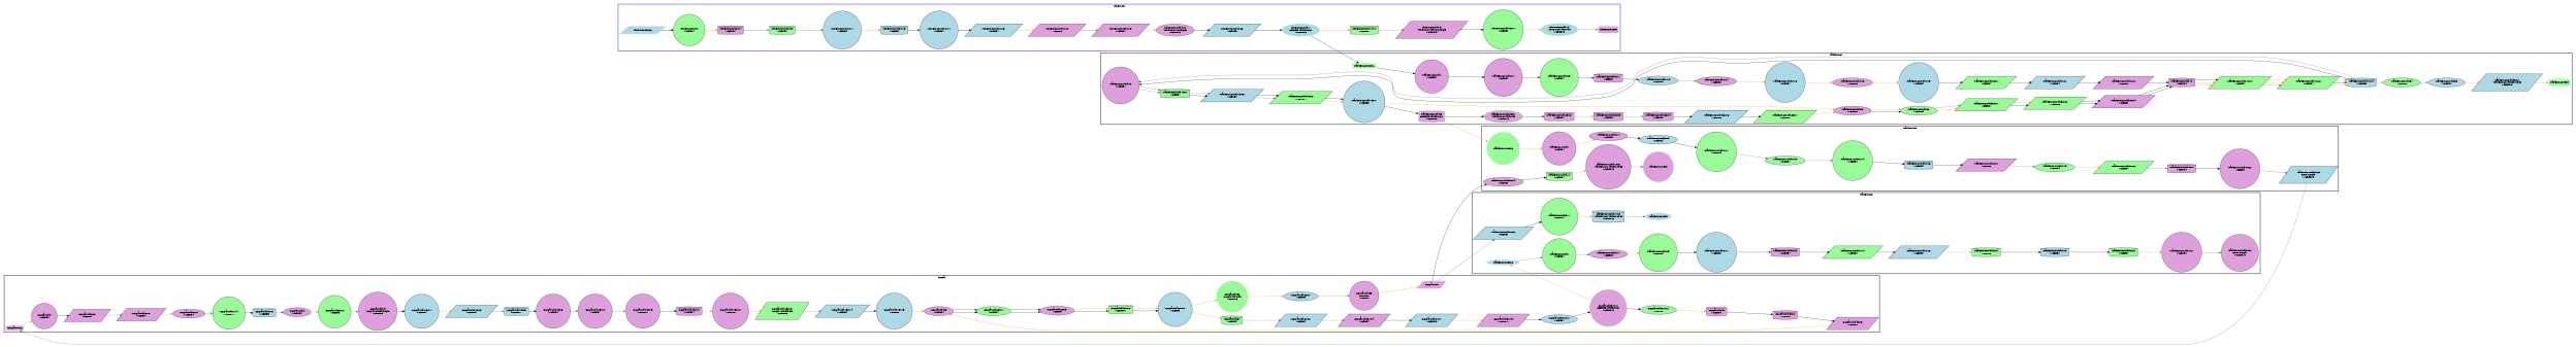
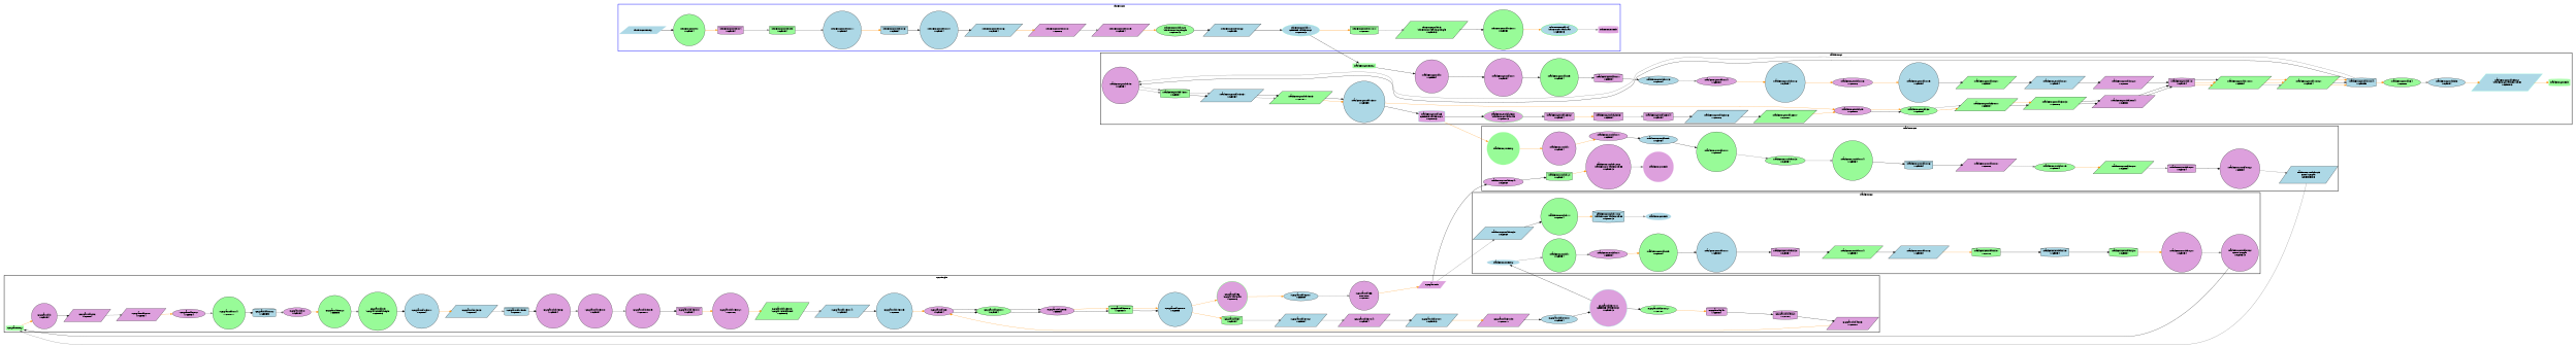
  digraph {
    fontsize=10
    rankdir=LR
    node [fillcolor=plum fontsize=10 shape=circle style=filled]
    edge [arrowhead=diamond color=black]
    n1 [color=green fillcolor=lightblue label="_thrFunc0___bb14\n(_thrFunc0_)taskwait\nWCET=13" shape=ellipse width=0.01]
    n2 [fillcolor=lightblue label="\"_thrFunc0___bb__13\"\nWCET=4" shape=cylinder width=0.01]
    n3 [label="\"_thrFunc0___bb__7\"\nWCET=4" shape=cylinder width=0.01]
    n4 [fillcolor=lightblue label="\"_thrFunc0___bb__16\"\nWCET=4" shape=parallelogram width=0.01]
    n5 [fillcolor=lightblue label="\"_thrFunc0___bb__14\"\nWCET=4" width=0.01]
-   n6 [label="_thrFunc0___bb__20\n(_thrFunc0_)mysingle\nWCET=13" shape=ellipse width=0.01]
+   n6 [fillcolor=palegreen label="_thrFunc0___bb__20\n(_thrFunc0_)mysingle\nWCET=13" shape=ellipse width=0.01]
    n7 [fillcolor=lightblue label="\"_thrFunc0___bb__22\"\nWCET=5" shape=parallelogram width=0.01]
    n8 [fillcolor=palegreen label="\"_thrFunc0___bb__9\"\nWCET=4" shape=cylinder width=0.01]
    n9 [fillcolor=palegreen label="\"_thrFunc0___bb13__1\"\nWCET=0" width=0.01]
-   n10 [label="_thrFunc0___bb13\n(_thrFunc0_)leaving_single\nWCET=13" shape=parallelogram width=0.01]
+   n10 [fillcolor=palegreen label="_thrFunc0___bb13\n(_thrFunc0_)leaving_single\nWCET=13" shape=parallelogram width=0.01]
    n11 [label="\"_thrFunc0___bb__19\"\nWCET=4" shape=parallelogram width=0.01]
    n12 [fillcolor=palegreen label="\"_thrFunc0___bb11__1\"\nWCET=0" shape=cylinder width=0.01]
    n13 [color=white label=_thrFunc0__exit shape=cylinder width=0.01]
    n14 [label="\"_thrFunc0___bb__18\"\nWCET=6" shape=parallelogram width=0.01]
    n15 [fillcolor=palegreen label="\"_thrFunc0___bb\"\nWCET=4" width=0.01]
-   n16 [color=green fillcolor=lightblue label="_thrFunc0___bb11\nCREATE _taskFunc2_\nWCET=13" shape=ellipse width=0.01]
+   n16 [color=aquamarine fillcolor=lightblue label="_thrFunc0___bb11\nCREATE _taskFunc2_\nWCET=13" shape=ellipse width=0.01]
    n17 [color=white fillcolor=lightblue height=0.01 label=_thrFunc0__entry shape=parallelogram width=0.01]
    n18 [fillcolor=lightblue label="\"_thrFunc0___bb__11\"\nWCET=4" width=0.01]
    n19 [label="\"_taskFunc2___bb15\"\nWCET=4" width=0.01]
    n20 [fillcolor=lightblue label="\"_taskFunc2___bb15__7\"\nWCET=5" width=0.01]
    n21 [label="\"_taskFunc2___bb\"\nWCET=4" width=0.01]
    n22 [label="\"_taskFunc2___bb10\"\nWCET=4" shape=cylinder width=0.01]
    n23 [label="\"_taskFunc2___bb23__3\"\nWCET=4" shape=cylinder width=0.01]
    n24 [fillcolor=palegreen label="\"_taskFunc2___bb30__1\"\nWCET=4" shape=parallelogram width=0.01]
    n25 [fillcolor=lightblue label="\"_taskFunc2___bb35\"\nWCET=4" shape=ellipse width=0.01]
    n26 [fillcolor=palegreen label="\"_taskFunc2___bb15__5\"\nWCET=11" shape=parallelogram width=0.01]
    n27 [label="\"_taskFunc2___bb23__4\"\nWCET=4" shape=cylinder width=0.01]
    n28 [color=white fillcolor=palegreen label=_taskFunc2__exit shape=cylinder width=0.01]
    n29 [label="\"_taskFunc2___bb__7\"\nWCET=4" width=0.01]
    n30 [fillcolor=palegreen label="\"_taskFunc2___bb10__1\"\nWCET=4" shape=parallelogram width=0.01]
    n31 [fillcolor=lightblue label="\"_taskFunc2___bb__21\"\nWCET=4" shape=parallelogram width=0.01]
    n32 [fillcolor=lightblue label="\"_taskFunc2___bb10__4\"\nWCET=5" shape=cylinder width=0.01]
    n33 [label="\"_taskFunc2___bb29\"\nWCET=0" shape=ellipse width=0.01]
    n34 [label="\"_taskFunc2___bb23__2\"\nWCET=4" shape=cylinder width=0.01]
    n35 [fillcolor=palegreen label="\"_taskFunc2___bb15__1\"\nWCET=4" shape=cylinder width=0.01]
    n36 [label="\"_taskFunc2___bb__11\"\nWCET=4" shape=cylinder width=0.01]
    n37 [fillcolor=palegreen label="\"_taskFunc2___bb__9\"\nWCET=4" width=0.01]
    n38 [color=aquamarine label="_taskFunc2___bb23\nCREATE _taskFunc1_\nWCET=13" shape=cylinder width=0.01]
    n39 [fillcolor=lightblue label="\"_taskFunc2___bb__16\"\nWCET=4" width=0.01]
    n40 [fillcolor=palegreen label="\"_taskFunc2___bb__20\"\nWCET=4" shape=parallelogram width=0.01]
    n41 [label="\"_taskFunc2___bb__22\"\nWCET=0" shape=parallelogram width=0.01]
    n42 [fillcolor=palegreen label="\"_taskFunc2___bb23__7\"\nWCET=0" shape=parallelogram width=0.01]
    n43 [fillcolor=lightblue label="\"_taskFunc2___bb23__6\"\nWCET=6" shape=parallelogram width=0.01]
    n44 [fillcolor=palegreen label="\"_taskFunc2___bb30\"\nWCET=4" shape=ellipse width=0.01]
-   n45 [fillcolor=lightblue label="_taskFunc2___bb35__2\n(_taskFunc2_)taskenv_free\nWCET=13" shape=parallelogram width=0.01]
+   n45 [fillcolor=lightblue label="_taskFunc2___bb35__2\n(_taskFunc2_)taskenv_free\nWCET=13" shape=parallelogram width=0.01 color=aquamarine]
    n46 [fillcolor=palegreen label="\"_taskFunc2___bb34\"\nWCET=0" shape=ellipse width=0.01]
    n47 [fillcolor=lightblue label="\"_taskFunc2___bb__13\"\nWCET=4" shape=ellipse width=0.01]
    n48 [color=white fillcolor=palegreen height=0.01 label=_taskFunc2__entry shape=cylinder width=0.01]
    n49 [fillcolor=lightblue label="\"_taskFunc2___bb15__3\"\nWCET=4" shape=parallelogram width=0.01]
    n50 [fillcolor=palegreen label="\"_taskFunc2___bb10__2\"\nWCET=4" shape=parallelogram width=0.01]
    n51 [label="\"_taskFunc2___bb30__4\"\nWCET=0" shape=parallelogram width=0.01]
    n52 [label="\"_taskFunc2___bb__14\"\nWCET=4" shape=ellipse width=0.01]
    n53 [label="\"_taskFunc2___bb__18\"\nWCET=6" shape=ellipse width=0.01]
    n54 [fillcolor=palegreen label="\"_taskFunc2___bb30__3\"\nWCET=6" shape=parallelogram width=0.01]
    n55 [color=green label="_taskFunc2___bb23__1\n(_taskFunc2_)taskwait\nWCET=13" shape=ellipse width=0.01]
    n56 [fillcolor=lightblue label="\"_taskFunc2___bb__19\"\nWCET=4" width=0.01]
-   n57 [fillcolor=lightblue label="_taskFunc1___bb__23\nCALL CC_par\nWCET=13" shape=parallelogram width=0.01]
+   n57 [fillcolor=lightblue label="_taskFunc1___bb__23\nCALL CC_par\nCREATE=13" shape=parallelogram width=0.01]
    n58 [fillcolor=lightblue label="\"_taskFunc1___bb__9\"\nWCET=4" shape=ellipse width=0.01]
    n59 [color=white label=_taskFunc1__exit width=0.01]
    n60 [fillcolor=lightblue label="\"_taskFunc1___bb__16\"\nWCET=4" shape=cylinder width=0.01]
    n61 [fillcolor=palegreen label="\"_taskFunc1___bb__14\"\nWCET=4" width=0.01]
    n62 [label="\"_taskFunc1___bb__18\"\nWCET=6" shape=parallelogram width=0.01]
    n63 [fillcolor=palegreen label="\"_taskFunc1___bb__19\"\nWCET=4" shape=ellipse width=0.01]
    n64 [fillcolor=palegreen label="\"_taskFunc1___bb__20\"\nWCET=4" shape=parallelogram width=0.01]
    n65 [label="\"_taskFunc1___bb__24\"\nWCET=0" shape=ellipse width=0.01]
    n66 [fillcolor=palegreen label="\"_taskFunc1___bb__13\"\nWCET=4" shape=ellipse width=0.01]
    n67 [label="\"_taskFunc1___bb__21\"\nWCET=4" shape=cylinder width=0.01]
    n68 [fillcolor=palegreen label="\"_taskFunc1___bb12\"\nWCET=4" shape=cylinder width=0.01]
    n69 [label="_taskFunc1___bb12__2\n(_taskFunc1_)taskenv_free\nWCET=13" width=0.01]
    n70 [fillcolor=palegreen label="\"_taskFunc1___bb__11\"\nWCET=4" width=0.01]
    n71 [color=white fillcolor=palegreen height=0.01 label=_taskFunc1__entry width=0.01]
    n72 [label="\"_taskFunc1___bb__7\"\nWCET=4" shape=ellipse width=0.01]
    n73 [label="\"_taskFunc1___bb__22\"\nWCET=4" width=0.01]
    n74 [label="\"_taskFunc1___bb\"\nWCET=4" width=0.01]
    n75 [fillcolor=lightblue label="\"CC_par__bb15__1\"\nWCET=4" width=0.01]
    n76 [fillcolor=palegreen label="\"CC_par__bb28__6\"\nWCET=11" shape=cylinder width=0.01]
    n77 [fillcolor=lightblue label="\"CC_par__bb37__10\"\nWCET=4" shape=ellipse width=0.01]
    n78 [fillcolor=lightblue label="\"CC_par__bb15__15\"\nWCET=0" width=0.01]
    n79 [fillcolor=lightblue label="\"CC_par__bb15__5\"\nWCET=11" shape=cylinder width=0.01]
    n80 [label="\"CC_par__bb49__3\"\nWCET=0" shape=parallelogram width=0.01]
    n81 [color=aquamarine label="CC_par__bb37__11\nCREATE _taskFunc0_\nWCET=13" width=0.01]
    n82 [label="\"CC_par__bb15__8\"\nWCET=4" width=0.01]
-   n83 [label="CC_par__bb15\n(CC_par)critical_begin\nWCET=13" width=0.01]
+   n83 [fillcolor=palegreen label="CC_par__bb15\n(CC_par)critical_begin\nWCET=13" width=0.01]
    n84 [fillcolor=palegreen label="\"CC_par__bb37__12\"\nWCET=0" shape=ellipse width=0.01]
-   n85 [color=green fillcolor=palegreen label="CC_par__bb52\n(CC_par)taskwait\nWCET=13" width=0.01]
+   n85 [color=green label="CC_par__bb52\n(CC_par)taskwait\nWCET=13" width=0.01]
    n86 [fillcolor=palegreen label="\"CC_par__bb28__1\"\nWCET=4" shape=ellipse width=0.01]
    n87 [label="\"CC_par__bb53\"\nRETURN\nWCET=0" width=0.01]
    n88 [label="\"CC_par__bb15__10\"\nWCET=4" shape=cylinder width=0.01]
    n89 [label="\"CC_par__bb37__9\"\nWCET=11" shape=parallelogram width=0.01]
-   n90 [color=white height=0.01 label=CC_par_entry shape=cylinder width=0.01]
+   n90 [color=white fillcolor=palegreen height=0.01 label=CC_par_entry shape=cylinder width=0.01]
    n91 [color=white label=CC_par_exit shape=parallelogram width=0.01]
    n92 [label="\"CC_par__bb__6\"\nWCET=4" shape=parallelogram width=0.01]
    n93 [fillcolor=lightblue label="\"CC_par__bb28__8\"\nWCET=5" width=0.01]
    n94 [fillcolor=lightblue label="\"CC_par__bb37__2\"\nWCET=4" shape=parallelogram width=0.01]
    n95 [label="\"CC_par__bb__10\"\nWCET=4" shape=parallelogram width=0.01]
    n96 [label="\"CC_par__bb8\"\nWCET=4" shape=ellipse width=0.01]
    n97 [label="\"CC_par__bb15__12\"\nWCET=6" width=0.01]
    n98 [label="\"CC_par__bb37__4\"\nWCET=4" shape=parallelogram width=0.01]
    n99 [label="\"CC_par__bb15__6\"\nWCET=4" width=0.01]
    n100 [fillcolor=lightblue label="\"CC_par__bb15__14\"\nWCET=4" shape=parallelogram width=0.01]
    n101 [label="\"CC_par__bb15__9\"\nWCET=11" width=0.01]
    n102 [fillcolor=palegreen label="\"CC_par__bb__14\"\nWCET=11" width=0.01]
    n103 [fillcolor=lightblue label="\"CC_par__bb__16\"\nWCET=5" shape=cylinder width=0.01]
    n104 [fillcolor=lightblue label="\"CC_par__bb37__7\"\nWCET=13" shape=parallelogram width=0.01]
    n105 [fillcolor=palegreen label="\"CC_par__bb37\"\nWCET=4" shape=cylinder width=0.01]
    n106 [fillcolor=lightblue label="\"CC_par__bb52__1\"\nWCET=0" shape=ellipse width=0.01]
    n107 [label="\"CC_par__bb\"\nWCET=4" width=0.01]
    n108 [label="\"CC_par__bb28__3\"\nWCET=4" shape=ellipse width=0.01]
    n109 [label="\"CC_par__bb49\"\nWCET=4" shape=cylinder width=0.01]
    n110 [label="\"CC_par__bb28\"\nWCET=4" shape=ellipse width=0.01]
    n111 [label="\"CC_par__bb__12\"\nWCET=4" shape=ellipse width=0.01]
    n112 [label="\"CC_par__bb49__2\"\nWCET=6" shape=cylinder width=0.01]
    n113 [fillcolor=lightblue label="\"CC_par__bb15__3\"\nWCET=4" shape=parallelogram width=0.01]
    n114 [fillcolor=palegreen label="CC_par__bb15__13\n(CC_par)critical_end\nWCET=13" shape=parallelogram width=0.01]
    n115 [fillcolor=palegreen label="\"CC_par__bb8__2\"\nWCET=5" width=0.01]
    n116 [fillcolor=lightblue label="\"_taskFunc0___bb__19\"\nWCET=4" shape=cylinder width=0.01]
    n117 [fillcolor=palegreen label="\"_taskFunc0___bb__18\"\nWCET=6" shape=cylinder width=0.01]
    n118 [label="\"_taskFunc0___bb__7\"\nWCET=4" shape=ellipse width=0.01]
    n119 [fillcolor=palegreen label="\"_taskFunc0___bb__9\"\nWCET=4" width=0.01]
    n120 [label="\"_taskFunc0___bb__21\"\nWCET=4" width=0.01]
    n121 [fillcolor=palegreen label="\"_taskFunc0___bb\"\nWCET=4" width=0.01]
    n122 [color=white fillcolor=lightblue height=0.01 label=_taskFunc0__entry shape=ellipse width=0.01]
    n123 [label="_taskFunc0___bb__22\nCALL CC_par\nWCET=13" width=0.01]
    n124 [color=white fillcolor=lightblue label=_taskFunc0__exit shape=ellipse width=0.01]
    n125 [label="\"_taskFunc0___bb__13\"\nWCET=4" shape=cylinder width=0.01]
    n126 [fillcolor=palegreen label="\"_taskFunc0___bb__20\"\nWCET=4" shape=cylinder width=0.01]
    n127 [fillcolor=lightblue label="_taskFunc0___bb11__2\n(_taskFunc0_)taskenv_free\nWCET=13" shape=cylinder width=0.01]
    n128 [fillcolor=lightblue label="\"_taskFunc0___bb__23\"\nWCET=0" shape=parallelogram width=0.01]
    n129 [fillcolor=lightblue label="\"_taskFunc0___bb__11\"\nWCET=4" width=0.01]
    n130 [fillcolor=palegreen label="\"_taskFunc0___bb11\"\nWCET=4" width=0.01]
    n131 [fillcolor=palegreen label="\"_taskFunc0___bb__14\"\nWCET=4" shape=parallelogram width=0.01]
    n132 [fillcolor=lightblue label="\"_taskFunc0___bb__16\"\nWCET=4" shape=parallelogram width=0.01]
    subgraph cluster_1 {
      color=blue
      label=_thrFunc0_
      style=bold
      n1
      n2
      n3
      n4
      n5
      n6
      n7
      n8
      n9
      n10
      n11
      n12
      n13
      n14
      n15
      n16
      n17
      n18
    }
    subgraph cluster_2 {
      label=_taskFunc2_
      style=bold
      n19
      n20
      n21
      n22
      n23
      n24
      n25
      n26
      n27
      n28
      n29
      n30
      n31
      n32
      n33
      n34
      n35
      n36
      n37
      n38
      n39
      n40
      n41
      n42
      n43
      n44
      n45
      n46
      n47
      n48
      n49
      n50
      n51
      n52
      n53
      n54
      n55
      n56
    }
    subgraph cluster_3 {
      label=_taskFunc8_
      style=bold
      n57
      n58
      n59
      n60
      n61
      n62
      n63
      n64
      n65
      n66
      n67
      n68
      n69
      n70
      n71
      n72
      n73
      n74
    }
    subgraph cluster_4 {
-     label=CC_par
+     label=CC_single
      style=bold
      n75
      n76
      n77
      n78
      n79
      n80
      n81
      n82
      n83
      n84
      n85
      n86
      n87
      n88
      n89
      n90
      n91
      n92
      n93
      n94
      n95
      n96
      n97
      n98
      n99
      n100
      n101
      n102
      n103
      n104
      n105
      n106
      n107
      n108
      n109
      n110
      n111
      n112
      n113
      n114
      n115
    }
    subgraph cluster_5 {
      label=_taskFunc6_
      style=bold
      n116
      n117
      n118
      n119
      n120
      n121
      n122
      n123
      n124
      n125
      n126
      n127
      n128
      n129
      n130
      n131
      n132
    }
    n1 -> n13 [arrowhead=normal color=gray40]
    n2 -> n5 [arrowhead=normal]
    n3 -> n8 [arrowhead=normal color=gray40]
    n4 -> n14 [arrowhead=normal color=darkorange]
    n5 -> n4 [arrowhead=normal]
    n6 -> n7
    n7 -> n16 [arrowhead=normal]
    n8 -> n18 [color=gray40]
    n9 -> n1 [arrowhead=normal color=darkorange]
    n10 -> n9
    n11 -> n6 [arrowhead=normal color=darkorange]
    n12 -> n10 [color=gray40]
    n14 -> n11 [arrowhead=normal color=gray40]
    n15 -> n3 [arrowhead=normal color=darkorange]
    n16 -> n12 [color=darkorange]
    n16 -> n48 [arrowhead=normal]
    n17 -> n15
    n18 -> n2 [color=darkorange]
    n19 -> n35 [color=gray40]
    n19 -> n35 [color=gray40]
    n20 -> n33 [color=darkorange]
    n20 -> n38 [arrowhead=normal]
    n21 -> n29
    n22 -> n30 [color=darkorange]
    n22 -> n30 [color=darkorange]
    n22 -> n30 [arrowhead=normal]
    n23 -> n27 [arrowhead=normal color=gray40]
    n24 -> n54 [arrowhead=normal]
    n24 -> n54 [color=darkorange]
    n25 -> n45 [color=darkorange]
    n26 -> n20 [color=darkorange]
    n26 -> n20 [arrowhead=normal]
    n27 -> n43 [arrowhead=normal]
    n29 -> n37 [arrowhead=normal]
    n30 -> n50 [arrowhead=normal color=gray40]
    n30 -> n50 [arrowhead=normal color=darkorange]
    n30 -> n50 [color=darkorange]
    n31 -> n41
    n32 -> n19 [arrowhead=normal]
    n32 -> n19 [color=gray40]
    n32 -> n46 [color=darkorange]
    n33 -> n44 [arrowhead=normal]
    n33 -> n44 [arrowhead=normal color=darkorange]
    n34 -> n23 [color=darkorange]
    n35 -> n49
    n35 -> n49 [arrowhead=normal color=gray40]
    n36 -> n47 [arrowhead=normal]
    n37 -> n36 [arrowhead=normal]
    n38 -> n55
    n38 -> n71 [arrowhead=normal color=darkorange]
    n39 -> n53 [color=darkorange]
    n40 -> n31
    n41 -> n22
    n42 -> n33 [color=darkorange]
    n43 -> n42 [arrowhead=normal]
    n44 -> n24 [arrowhead=normal color=darkorange]
    n44 -> n24 [arrowhead=normal color=gray40]
    n45 -> n28 [color=darkorange]
    n46 -> n25 [arrowhead=normal color=gray40]
    n47 -> n52 [arrowhead=normal color=gray40]
    n48 -> n21 [arrowhead=normal]
    n49 -> n26 [arrowhead=normal color=gray40]
    n49 -> n26
    n50 -> n32 [arrowhead=normal color=darkorange]
    n50 -> n32 [arrowhead=normal]
    n50 -> n32 [color=darkorange]
    n51 -> n22 [arrowhead=normal]
    n51 -> n22
    n52 -> n39 [color=darkorange]
    n53 -> n56 [arrowhead=normal color=darkorange]
    n54 -> n51
    n54 -> n51
    n55 -> n34 [arrowhead=normal]
    n56 -> n40 [arrowhead=normal]
    n57 -> n90 [color=gray40]
    n58 -> n70 [arrowhead=normal]
    n60 -> n62
    n61 -> n60
    n62 -> n63 [arrowhead=normal color=gray40]
    n63 -> n64 [color=darkorange]
    n64 -> n67 [arrowhead=normal color=gray40]
    n65 -> n68
    n66 -> n61 [arrowhead=normal color=gray40]
    n67 -> n73
    n68 -> n69 [color=darkorange]
    n69 -> n59 [color=gray40]
    n70 -> n66 [color=gray40]
    n71 -> n74 [arrowhead=normal color=darkorange]
    n72 -> n58
    n73 -> n57 [color=gray40]
    n74 -> n72 [color=darkorange]
    n75 -> n113 [color=darkorange]
    n76 -> n93
    n76 -> n93 [arrowhead=normal color=darkorange]
    n77 -> n81
    n78 -> n110 [color=darkorange]
    n79 -> n99
    n80 -> n110 [color=darkorange]
    n81 -> n84
-   n81 -> n122 [arrowhead=normal color=darkorange]
+   n81 -> n122 [arrowhead=normal]
    n82 -> n101 [arrowhead=normal color=gray40]
    n83 -> n75
    n84 -> n109 [color=darkorange]
    n85 -> n106 [arrowhead=normal color=darkorange]
    n86 -> n108 [arrowhead=normal]
    n86 -> n108 [arrowhead=normal]
    n87 -> n91 [arrowhead=normal color=darkorange]
    n88 -> n97 [color=darkorange]
    n89 -> n77 [arrowhead=normal]
    n90 -> n107 [color=darkorange]
    n91 -> n65 [arrowhead=normal]
    n91 -> n128 [color=gray40]
    n92 -> n95 [color=gray40]
    n93 -> n85 [arrowhead=normal color=darkorange]
    n93 -> n105 [color=darkorange]
    n94 -> n98 [color=gray40]
    n95 -> n111 [arrowhead=normal color=darkorange]
    n96 -> n115 [color=darkorange]
    n97 -> n114 [color=darkorange]
    n98 -> n104 [arrowhead=normal]
    n99 -> n82 [color=gray40]
    n100 -> n78 [arrowhead=normal]
    n101 -> n88
    n102 -> n103
    n103 -> n96 [color=gray40]
    n104 -> n89 [color=darkorange]
    n105 -> n94 [color=gray40]
    n106 -> n87 [arrowhead=normal color=gray40]
    n107 -> n92 [arrowhead=normal]
    n108 -> n76 [arrowhead=normal]
    n108 -> n76 [arrowhead=normal color=darkorange]
    n109 -> n112 [arrowhead=normal]
    n110 -> n86
    n110 -> n86 [arrowhead=normal]
    n111 -> n102 [arrowhead=normal color=gray40]
    n112 -> n80
    n113 -> n79 [arrowhead=normal color=gray40]
    n114 -> n100 [color=gray40]
    n115 -> n83 [color=gray40]
    n116 -> n126 [arrowhead=normal]
    n117 -> n116
    n118 -> n119 [color=darkorange]
    n119 -> n129 [arrowhead=normal]
    n120 -> n123 [color=gray40]
    n121 -> n118 [color=gray40]
    n122 -> n121 [arrowhead=normal color=gray40]
+   n123 -> n90 [arrowhead=normal]
    n125 -> n131
    n126 -> n120 [color=darkorange]
    n127 -> n124 [arrowhead=normal color=gray40]
    n128 -> n130
    n129 -> n125 [arrowhead=normal]
    n130 -> n127 [color=darkorange]
    n131 -> n132 [arrowhead=normal]
    n132 -> n117 [arrowhead=normal color=darkorange]
  }
